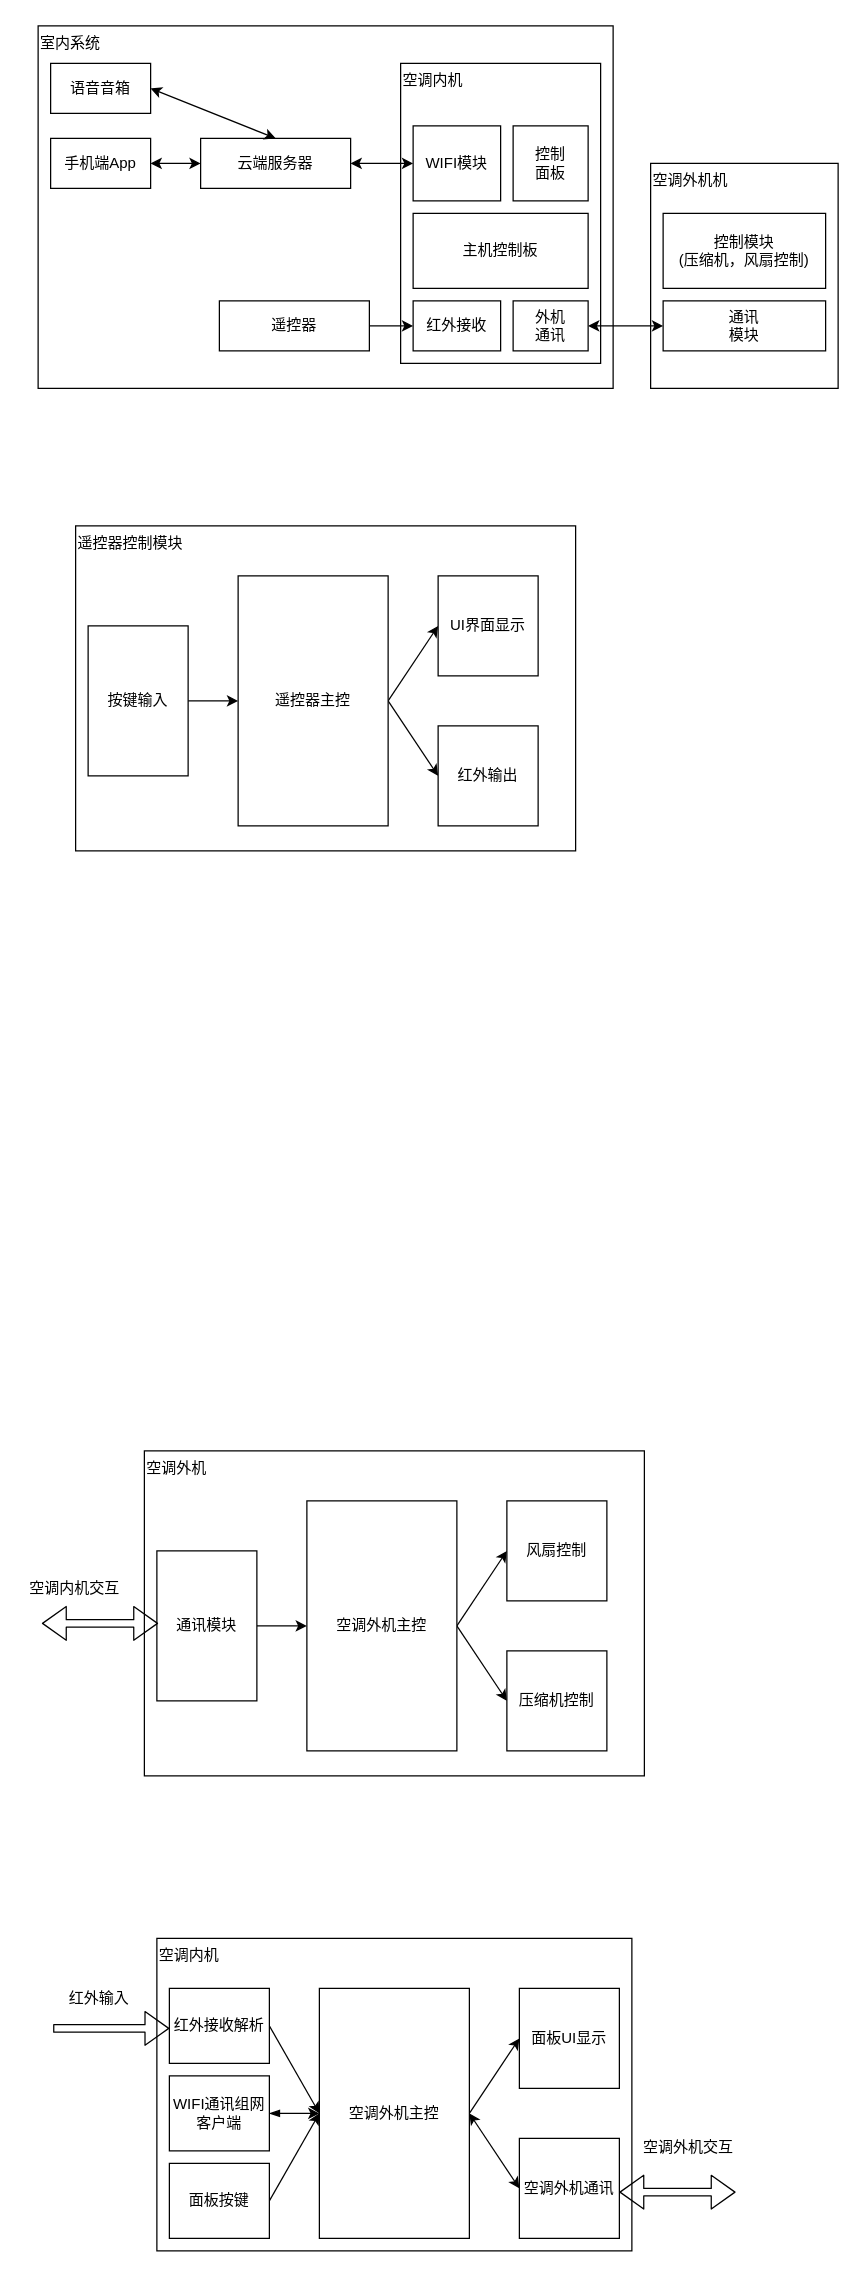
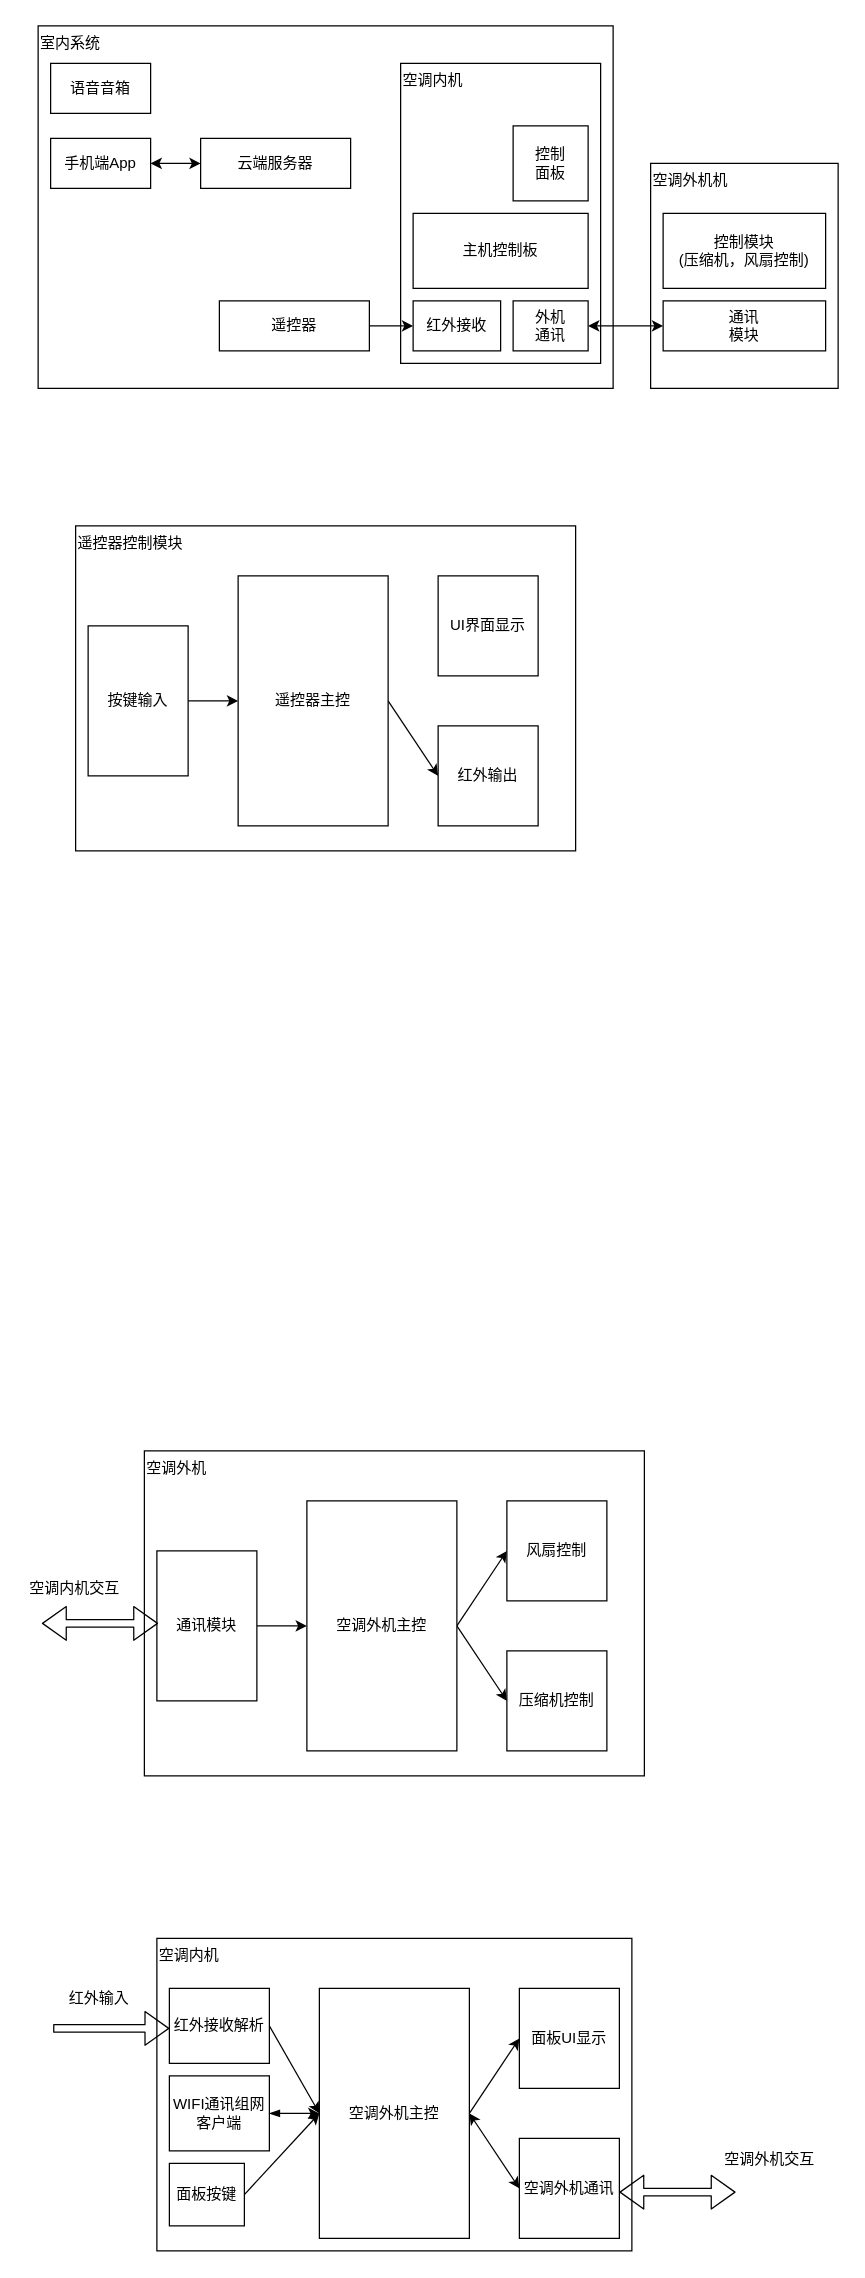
  <mxCell id="0" />
  <mxCell id="1" parent="0" />
  <mxCell id="2" value="遥控器控制模块" style="rounded=0;whiteSpace=wrap;html=1;align=left;verticalAlign=top;" parent="1" vertex="1"><mxGeometry x="60" y="420" width="400" height="260" as="geometry" /></mxCell>
  <mxCell id="3" value="室内系统" style="rounded=0;whiteSpace=wrap;html=1;align=left;verticalAlign=top;" parent="1" vertex="1"><mxGeometry x="30" y="20" width="460" height="290" as="geometry" /></mxCell>
  <mxCell id="4" value="空调内机" style="rounded=0;whiteSpace=wrap;html=1;align=left;horizontal=1;verticalAlign=top;" parent="1" vertex="1"><mxGeometry x="320" y="50" width="160" height="240" as="geometry" /></mxCell>
  <mxCell id="5" value="遥控器" style="rounded=0;whiteSpace=wrap;html=1;" parent="1" vertex="1"><mxGeometry x="175" y="240" width="120" height="40" as="geometry" /></mxCell>
  <mxCell id="6" style="edgeStyle=none;html=1;entryX=0;entryY=0.5;entryDx=0;entryDy=0;exitX=1;exitY=0.5;exitDx=0;exitDy=0;startArrow=classic;startFill=1;" parent="1" source="7" target="9" edge="1"><mxGeometry relative="1" as="geometry" /></mxCell>
  <mxCell id="7" value="手机端App" style="rounded=0;whiteSpace=wrap;html=1;" parent="1" vertex="1"><mxGeometry x="40" y="110" width="80" height="40" as="geometry" /></mxCell>
- <mxCell id="8" style="edgeStyle=none;html=1;entryX=0;entryY=0.5;entryDx=0;entryDy=0;exitX=1;exitY=0.5;exitDx=0;exitDy=0;startArrow=classic;startFill=1;" parent="1" source="9" target="13" edge="1"><mxGeometry relative="1" as="geometry" /></mxCell>
  <mxCell id="9" value="云端服务器" style="rounded=0;whiteSpace=wrap;html=1;" parent="1" vertex="1"><mxGeometry x="160" y="110" width="120" height="40" as="geometry" /></mxCell>
  <mxCell id="10" value="" style="endArrow=classic;html=1;exitX=1;exitY=0.5;exitDx=0;exitDy=0;" parent="1" source="5" target="14" edge="1"><mxGeometry width="50" height="50" relative="1" as="geometry"><mxPoint x="240" y="390" as="sourcePoint" /><mxPoint x="290" y="340" as="targetPoint" /></mxGeometry></mxCell>
  <mxCell id="11" value="主机控制板" style="rounded=0;whiteSpace=wrap;html=1;" parent="1" vertex="1"><mxGeometry x="330" y="170" width="140" height="60" as="geometry" /></mxCell>
  <mxCell id="12" value="控制&lt;div&gt;面板&lt;/div&gt;" style="rounded=0;whiteSpace=wrap;html=1;" parent="1" vertex="1"><mxGeometry x="410" y="100" width="60" height="60" as="geometry" /></mxCell>
- <mxCell id="13" value="WIFI模块" style="rounded=0;whiteSpace=wrap;html=1;" parent="1" vertex="1"><mxGeometry x="330" y="100" width="70" height="60" as="geometry" /></mxCell>
  <mxCell id="14" value="红外接收" style="rounded=0;whiteSpace=wrap;html=1;" parent="1" vertex="1"><mxGeometry x="330" y="240" width="70" height="40" as="geometry" /></mxCell>
  <mxCell id="15" value="外机&lt;div&gt;通讯&lt;/div&gt;" style="rounded=0;whiteSpace=wrap;html=1;" parent="1" vertex="1"><mxGeometry x="410" y="240" width="60" height="40" as="geometry" /></mxCell>
- <mxCell id="16" style="edgeStyle=none;html=1;entryX=0.5;entryY=0;entryDx=0;entryDy=0;exitX=1;exitY=0.5;exitDx=0;exitDy=0;startArrow=classic;startFill=1;" parent="1" source="17" target="9" edge="1"><mxGeometry relative="1" as="geometry" /></mxCell>
  <mxCell id="17" value="语音音箱" style="rounded=0;whiteSpace=wrap;html=1;" parent="1" vertex="1"><mxGeometry x="40" y="50" width="80" height="40" as="geometry" /></mxCell>
  <mxCell id="18" value="空调外机机" style="rounded=0;whiteSpace=wrap;html=1;align=left;horizontal=1;verticalAlign=top;" parent="1" vertex="1"><mxGeometry x="520" y="130" width="150" height="180" as="geometry" /></mxCell>
  <mxCell id="19" value="&lt;div&gt;通讯&lt;/div&gt;&lt;div&gt;模块&lt;/div&gt;" style="rounded=0;whiteSpace=wrap;html=1;" parent="1" vertex="1"><mxGeometry x="530" y="240" width="130" height="40" as="geometry" /></mxCell>
  <mxCell id="20" value="&lt;div&gt;控制模块&lt;/div&gt;&lt;div&gt;(压缩机，风扇控制)&lt;/div&gt;" style="rounded=0;whiteSpace=wrap;html=1;" parent="1" vertex="1"><mxGeometry x="530" y="170" width="130" height="60" as="geometry" /></mxCell>
  <mxCell id="21" value="" style="endArrow=classic;startArrow=classic;html=1;entryX=0;entryY=0.5;entryDx=0;entryDy=0;exitX=1;exitY=0.5;exitDx=0;exitDy=0;" parent="1" source="15" target="19" edge="1"><mxGeometry width="50" height="50" relative="1" as="geometry"><mxPoint x="370" y="290" as="sourcePoint" /><mxPoint x="420" y="240" as="targetPoint" /></mxGeometry></mxCell>
- <mxCell id="22" style="edgeStyle=none;html=1;entryX=0;entryY=0.5;entryDx=0;entryDy=0;exitX=1;exitY=0.5;exitDx=0;exitDy=0;" parent="1" source="24" target="25" edge="1"><mxGeometry relative="1" as="geometry" /></mxCell>
  <mxCell id="23" style="edgeStyle=none;html=1;exitX=1;exitY=0.5;exitDx=0;exitDy=0;entryX=0;entryY=0.5;entryDx=0;entryDy=0;" parent="1" source="24" target="26" edge="1"><mxGeometry relative="1" as="geometry" /></mxCell>
  <mxCell id="24" value="遥控器主控" style="rounded=0;whiteSpace=wrap;html=1;" parent="1" vertex="1"><mxGeometry x="190" y="460" width="120" height="200" as="geometry" /></mxCell>
  <mxCell id="25" value="UI界面显示" style="rounded=0;whiteSpace=wrap;html=1;" parent="1" vertex="1"><mxGeometry x="350" y="460" width="80" height="80" as="geometry" /></mxCell>
  <mxCell id="26" value="红外输出" style="rounded=0;whiteSpace=wrap;html=1;" parent="1" vertex="1"><mxGeometry x="350" y="580" width="80" height="80" as="geometry" /></mxCell>
  <mxCell id="27" style="edgeStyle=none;html=1;" parent="1" source="28" target="24" edge="1"><mxGeometry relative="1" as="geometry" /></mxCell>
  <mxCell id="28" value="按键输入" style="rounded=0;whiteSpace=wrap;html=1;" parent="1" vertex="1"><mxGeometry x="70" y="500" width="80" height="120" as="geometry" /></mxCell>
  <mxCell id="29" value="空调外机" style="rounded=0;whiteSpace=wrap;html=1;align=left;verticalAlign=top;" parent="1" vertex="1"><mxGeometry x="115" y="1160" width="400" height="260" as="geometry" /></mxCell>
  <mxCell id="30" style="edgeStyle=none;html=1;entryX=0;entryY=0.5;entryDx=0;entryDy=0;exitX=1;exitY=0.5;exitDx=0;exitDy=0;" parent="1" source="32" target="33" edge="1"><mxGeometry relative="1" as="geometry" /></mxCell>
  <mxCell id="31" style="edgeStyle=none;html=1;exitX=1;exitY=0.5;exitDx=0;exitDy=0;entryX=0;entryY=0.5;entryDx=0;entryDy=0;" parent="1" source="32" target="34" edge="1"><mxGeometry relative="1" as="geometry" /></mxCell>
  <mxCell id="32" value="空调外机主控" style="rounded=0;whiteSpace=wrap;html=1;" parent="1" vertex="1"><mxGeometry x="245" y="1200" width="120" height="200" as="geometry" /></mxCell>
  <mxCell id="33" value="风扇控制" style="rounded=0;whiteSpace=wrap;html=1;" parent="1" vertex="1"><mxGeometry x="405" y="1200" width="80" height="80" as="geometry" /></mxCell>
  <mxCell id="34" value="压缩机控制" style="rounded=0;whiteSpace=wrap;html=1;" parent="1" vertex="1"><mxGeometry x="405" y="1320" width="80" height="80" as="geometry" /></mxCell>
  <mxCell id="35" style="edgeStyle=none;html=1;" parent="1" source="36" target="32" edge="1"><mxGeometry relative="1" as="geometry" /></mxCell>
  <mxCell id="36" value="通讯模块" style="rounded=0;whiteSpace=wrap;html=1;" parent="1" vertex="1"><mxGeometry x="125" y="1240" width="80" height="120" as="geometry" /></mxCell>
  <mxCell id="37" value="空调内机" style="rounded=0;whiteSpace=wrap;html=1;align=left;verticalAlign=top;" parent="1" vertex="1"><mxGeometry x="125" y="1550" width="380" height="250" as="geometry" /></mxCell>
  <mxCell id="38" style="edgeStyle=none;html=1;entryX=1;entryY=0.5;entryDx=0;entryDy=0;exitX=0;exitY=0.5;exitDx=0;exitDy=0;startArrow=classic;startFill=1;endArrow=none;endFill=0;" parent="1" source="41" target="42" edge="1"><mxGeometry relative="1" as="geometry" /></mxCell>
  <mxCell id="39" style="edgeStyle=none;html=1;exitX=1;exitY=0.5;exitDx=0;exitDy=0;entryX=0;entryY=0.5;entryDx=0;entryDy=0;startArrow=classic;startFill=1;" parent="1" source="41" target="43" edge="1"><mxGeometry relative="1" as="geometry" /></mxCell>
  <mxCell id="40" style="edgeStyle=none;html=1;entryX=0;entryY=0.5;entryDx=0;entryDy=0;" parent="1" target="48" edge="1"><mxGeometry relative="1" as="geometry"><mxPoint x="375" y="1690" as="sourcePoint" /></mxGeometry></mxCell>
  <mxCell id="41" value="空调外机主控" style="rounded=0;whiteSpace=wrap;html=1;" parent="1" vertex="1"><mxGeometry x="255" y="1590" width="120" height="200" as="geometry" /></mxCell>
  <mxCell id="42" value="红外接收解析" style="rounded=0;whiteSpace=wrap;html=1;" parent="1" vertex="1"><mxGeometry x="135" y="1590" width="80" height="60" as="geometry" /></mxCell>
  <mxCell id="43" value="空调外机通讯" style="rounded=0;whiteSpace=wrap;html=1;" parent="1" vertex="1"><mxGeometry x="415" y="1710" width="80" height="80" as="geometry" /></mxCell>
  <mxCell id="44" style="edgeStyle=none;html=1;entryX=0;entryY=0.5;entryDx=0;entryDy=0;startArrow=blockThin;startFill=1;" parent="1" source="45" target="41" edge="1"><mxGeometry relative="1" as="geometry" /></mxCell>
  <mxCell id="45" value="WIFI通讯组网客户端" style="rounded=0;whiteSpace=wrap;html=1;" parent="1" vertex="1"><mxGeometry x="135" y="1660" width="80" height="60" as="geometry" /></mxCell>
  <mxCell id="46" style="edgeStyle=none;html=1;entryX=0;entryY=0.5;entryDx=0;entryDy=0;exitX=1;exitY=0.5;exitDx=0;exitDy=0;" parent="1" source="47" target="41" edge="1"><mxGeometry relative="1" as="geometry" /></mxCell>
- <mxCell id="47" value="面板按键" style="rounded=0;whiteSpace=wrap;html=1;" parent="1" vertex="1"><mxGeometry x="135" y="1730" width="80" height="60" as="geometry" /></mxCell>
+ <mxCell id="47" value="面板按键" style="rounded=0;whiteSpace=wrap;html=1;" parent="1" vertex="1"><mxGeometry x="135" y="1730" width="60" height="50" as="geometry" /></mxCell>
  <mxCell id="48" value="面板UI显示" style="rounded=0;whiteSpace=wrap;html=1;" parent="1" vertex="1"><mxGeometry x="415" y="1590" width="80" height="80" as="geometry" /></mxCell>
  <mxCell id="49" value="" style="shape=flexArrow;endArrow=classic;startArrow=classic;html=1;width=6;" parent="1" edge="1"><mxGeometry width="100" height="100" relative="1" as="geometry"><mxPoint x="33" y="1298" as="sourcePoint" /><mxPoint x="126" y="1298" as="targetPoint" /></mxGeometry></mxCell>
  <mxCell id="50" value="空调内机交互" style="text;html=1;align=center;verticalAlign=middle;whiteSpace=wrap;rounded=0;" parent="1" vertex="1"><mxGeometry x="20" y="1255" width="79" height="30" as="geometry" /></mxCell>
  <mxCell id="51" value="" style="shape=flexArrow;endArrow=classic;startArrow=none;html=1;width=6;startFill=0;" parent="1" edge="1"><mxGeometry width="100" height="100" relative="1" as="geometry"><mxPoint x="42" y="1622" as="sourcePoint" /><mxPoint x="135" y="1622" as="targetPoint" /></mxGeometry></mxCell>
  <mxCell id="52" value="红外输入" style="text;html=1;align=center;verticalAlign=middle;whiteSpace=wrap;rounded=0;" parent="1" vertex="1"><mxGeometry x="49" y="1583" width="60" height="30" as="geometry" /></mxCell>
  <mxCell id="53" value="" style="shape=flexArrow;endArrow=classic;startArrow=classic;html=1;width=6;" parent="1" edge="1"><mxGeometry width="100" height="100" relative="1" as="geometry"><mxPoint x="495" y="1753" as="sourcePoint" /><mxPoint x="588" y="1753" as="targetPoint" /></mxGeometry></mxCell>
- <mxCell id="54" value="空调外机交互" style="text;html=1;align=center;verticalAlign=middle;whiteSpace=wrap;rounded=0;" parent="1" vertex="1"><mxGeometry x="511" y="1702" width="79" height="30" as="geometry" /></mxCell>
+ <mxCell id="54" value="空调外机交互" style="text;html=1;align=center;verticalAlign=middle;whiteSpace=wrap;rounded=0;" parent="1" vertex="1"><mxGeometry x="576" y="1712" width="79" height="30" as="geometry" /></mxCell>
